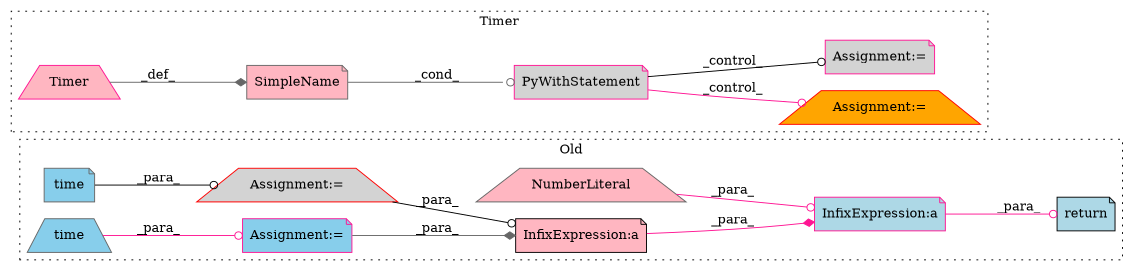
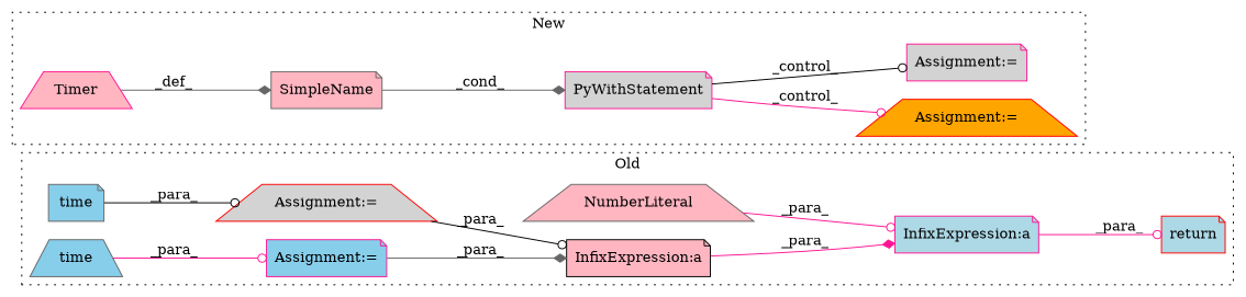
  digraph {
    rankdir=LR
    node [a=7 color=deeppink fillcolor=lightpink l=1 shape=note style=filled]
    edge [arrowhead=odot color=deeppink]
-   n1 [a=41 color=black fillcolor=lightblue l=7 label=return s=963]
+   n1 [a=41 color=red fillcolor=lightblue l=7 label=return s=963]
    n2 [a=27 fillcolor=lightblue l=3 label="InfixExpression:a" s=980]
    n3 [a=27 color=black l=3 label="InfixExpression:a" s=974]
    n4 [a=34 color=gray40 l=2 label=NumberLiteral s=983 shape=trapezium]
    n5 [a=32 color=gray40 fillcolor=skyblue l=6 label=time s=951]
    n6 [color=red fillcolor=lightgrey label="Assignment:=" s=945 shape=trapezium]
    n7 [a=32 color=gray40 fillcolor=skyblue l=6 label=time s=810 shape=trapezium]
    n8 [fillcolor=skyblue label="Assignment:=" s=804]
    n9 [a=32 l=7 label=Timer s=784 shape=trapezium]
    n10 [a=104 fillcolor=lightgrey l="10,2" label=PyWithStatement s="768,791"]
    n11 [a=42 color=gray40 label=SimpleName l=""]
    n12 [color=red fillcolor=orange l="57,2" label="Assignment:=" s="814,888" shape=trapezium]
    n13 [fillcolor=lightgrey label="Assignment:=" s=805]
    subgraph cluster_1 {
      label=Old
      style=dotted
      n1
      n2
      n3
      n4
      n5
      n6
      n7
      n8
    }
    subgraph cluster_2 {
-     label=Timer
+     label=New
      style=dotted
      n9
      n10
      n11
      n12
      n13
    }
    n2 -> n1 [label=_para_]
    n3 -> n2 [arrowhead=diamond label=_para_]
    n4 -> n2 [label=_para_]
    n5 -> n6 [color=black label=_para_]
    n6 -> n3 [color=black label=_para_]
    n7 -> n8 [label=_para_]
    n8 -> n3 [arrowhead=diamond color=gray40 label=_para_]
    n9 -> n11 [arrowhead=diamond color=gray40 label=_def_]
    n10 -> n12 [label=_control_]
    n10 -> n13 [color=black label=_control_]
-   n11 -> n10 [color=gray40 label=_cond_]
+   n11 -> n10 [arrowhead=diamond color=gray40 label=_cond_]
  }
